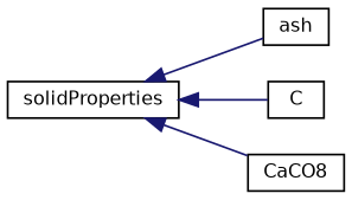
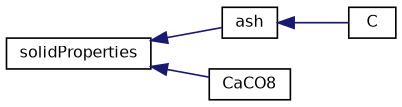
  digraph {
    rankdir=LR
    node [color=black fontname=Helvetica fontsize=10 shape=record]
    edge [color=midnightblue dir=back fontname=Helvetica fontsize=10 labelfontname=Helvetica labelfontsize=10 style=solid]
    n1 [height=0.2 label=solidProperties width=0.4]
    n2 [height=0.2 label=ash width=0.4]
    n3 [height=0.2 label=C width=0.4]
    n4 [height=0.2 label=CaCO8 width=0.4]
    n1 -> n2
-   n1 -> n3
+   n2 -> n3
    n1 -> n4
  }
